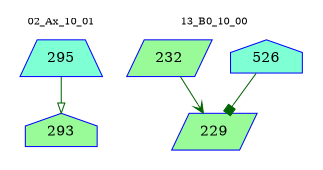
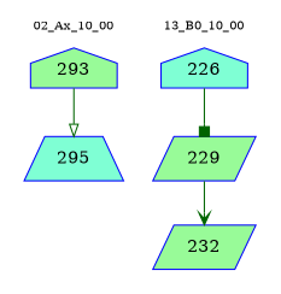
  digraph {
    node [color=blue fillcolor=palegreen shape=house style=filled]
    edge [color=darkgreen]
    n1 [label=293]
    n2 [fillcolor=aquamarine label=295 shape=trapezium]
    n3 [label=229 shape=parallelogram]
-   n4 [fillcolor=aquamarine label=526]
+   n4 [fillcolor=aquamarine label=226]
    n5 [label=232 shape=parallelogram]
    subgraph cluster_1 {
      color=white
      fontsize=10
-     label="02_Ax_10_01"
+     label="02_Ax_10_00"
      n1
      n2
    }
    subgraph cluster_2 {
      color=white
      fontsize=10
      label="13_B0_10_00"
      n3
      n4
      n5
    }
-   n2 -> n1 [arrowhead=onormal]
-   n5 -> n3 [arrowhead=vee]
+   n1 -> n2 [arrowhead=onormal]
+   n3 -> n5 [arrowhead=vee]
    n4 -> n3 [arrowhead=box]
  }
